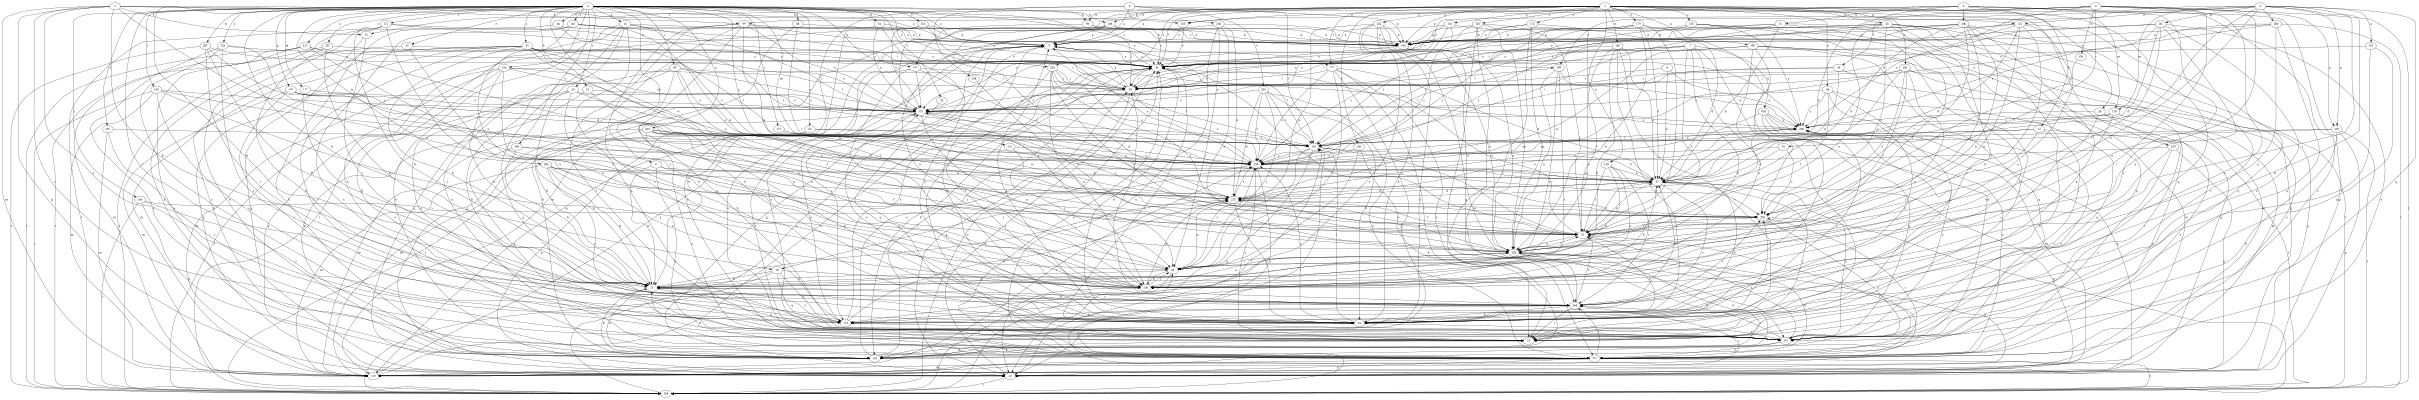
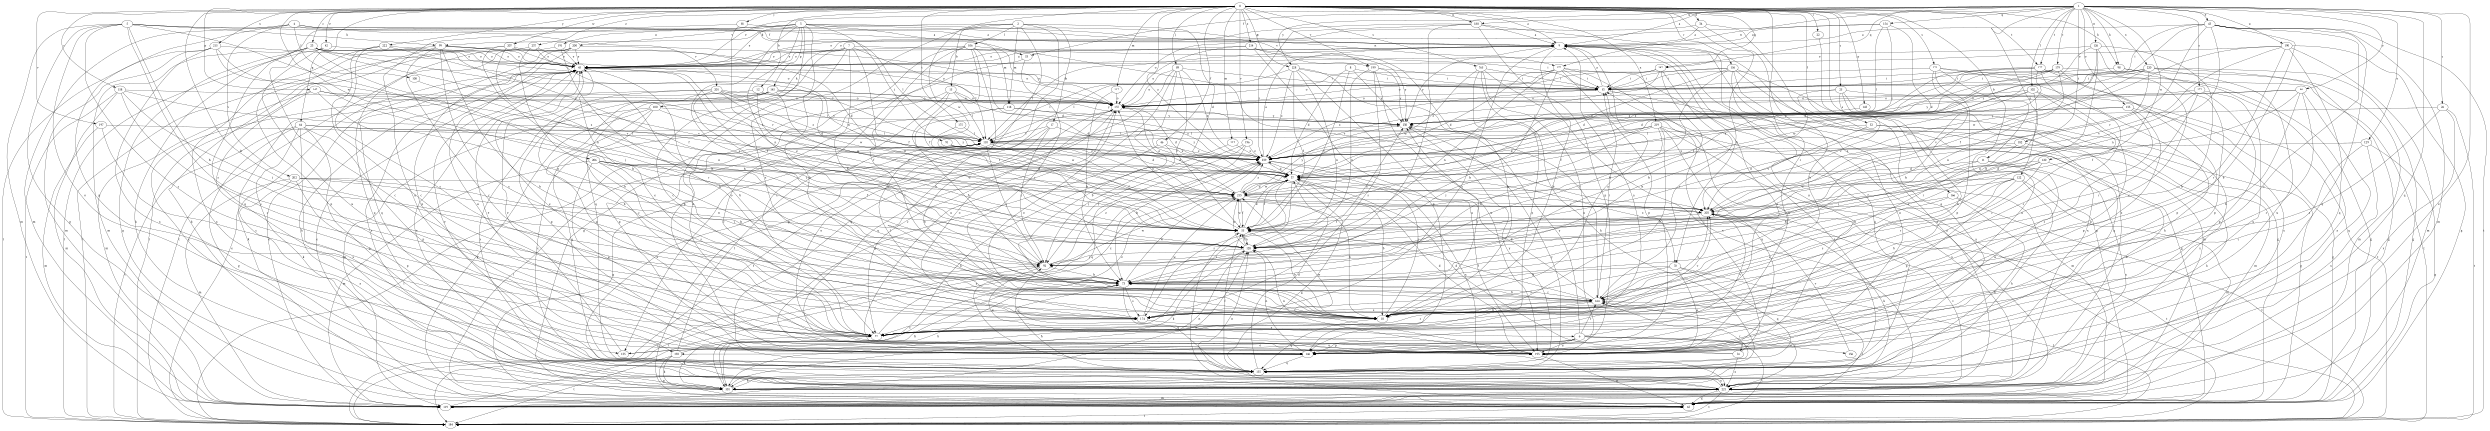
  strict digraph {
    fontname="PT Serif"
    node [fontname="PT Serif"]
    edge [fontname="PT Serif"]
    0
    9
    11
    12
    23
    25
    34
    42
    46
    52
    64
    70
    73
    n14 [label=22]
    88
    89
    98
    112
    117
    142
+   143
    147
    156
    158
    164
    n26 [label=765]
    166
    171
    175
    177
    188
    197
    n33 [label=196]
    199
    206
    207
    213
    214
    215
    219
    222
    228
    237
    239
    45
    65
    174
    18
    110
    230
    221
    37
    193
    55
    101
    137
    119
    27
    203
    83
    155
    184
    146
    92
    128
    1
    26
    43
    44
    53
    102
    120
    122
    126
    127
    129
    133
    154
    172
    179
    182
    190
    220
    2
    15
    17
    99
    106
    118
    135
    3
    91
    145
    191
    192
    200
    4
    108
    201
    202
    5
    6
    54
    136
    7
    100
    8
    0 -> 9 [label=a]
    0 -> 11 [label=b]
    0 -> 12 [label=b]
    0 -> 23 [label=c]
    0 -> 25 [label=c]
    0 -> 34 [label=d]
    0 -> 42 [label=e]
    0 -> 46 [label=f]
    0 -> 52 [label=f]
    0 -> 64 [label=g]
    0 -> 70 [label=h]
    0 -> 73 [label=h]
    0 -> n14 [label=i]
    0 -> 88 [label=j]
    0 -> 89 [label=j]
    0 -> 98 [label=k]
    0 -> 112 [label=m]
    0 -> 117 [label=m]
    0 -> 142 [label=p]
+   0 -> 143 [label=p]
    0 -> 147 [label=q]
    0 -> 156 [label=r]
    0 -> 158 [label=r]
    0 -> 164 [label=r]
    0 -> n26 [label=s]
    0 -> 166 [label=s]
    0 -> 171 [label=s]
    0 -> 175 [label=t]
    0 -> 177 [label=t]
    0 -> 188 [label=u]
    0 -> 197 [label=v]
    0 -> n33 [label=v]
    0 -> 199 [label=v]
    0 -> 206 [label=w]
    0 -> 207 [label=w]
    0 -> 213 [label=w]
    0 -> 214 [label=x]
    0 -> 215 [label=x]
    0 -> 219 [label=x]
    0 -> 222 [label=y]
    0 -> 228 [label=y]
    0 -> 237 [label=z]
    0 -> 239 [label=z]
    9 -> 45 [label=e]
    9 -> 65 [label=g]
    9 -> 174 [label=s]
    9 -> 18 [label=b]
    9 -> 110 [label=l]
    9 -> 230 [label=y]
    11 -> 73 [label=h]
    11 -> 221 [label=x]
    11 -> 37 [label=d]
    11 -> 193 [label=u]
    12 -> 55 [label=f]
    12 -> 101 [label=k]
    12 -> 137 [label=o]
    23 -> 73 [label=h]
    23 -> 45 [label=e]
    23 -> 65 [label=g]
    23 -> 110 [label=l]
    23 -> 101 [label=k]
    23 -> 137 [label=o]
    23 -> 119 [label=m]
    23 -> 27 [label=c]
    23 -> 203 [label=v]
    23 -> 83 [label=i]
    25 -> 73 [label=h]
    25 -> 18 [label=b]
    25 -> 137 [label=o]
    25 -> 203 [label=v]
    25 -> 155 [label=q]
    25 -> 184 [label=t]
    34 -> 9 [label=a]
    34 -> 18 [label=b]
    34 -> 221 [label=x]
    34 -> 137 [label=o]
    42 -> 45 [label=e]
    42 -> 193 [label=u]
    42 -> 184 [label=t]
    46 -> 239 [label=z]
    46 -> 101 [label=k]
    46 -> 146 [label=p]
    52 -> 65 [label=g]
    52 -> 110 [label=l]
    52 -> 119 [label=m]
    52 -> 203 [label=v]
    64 -> 239 [label=z]
    64 -> 65 [label=g]
    64 -> 110 [label=l]
    64 -> 221 [label=x]
    64 -> 101 [label=k]
    64 -> 155 [label=q]
    64 -> 184 [label=t]
    64 -> 146 [label=p]
    70 -> 73 [label=h]
    70 -> 174 [label=s]
    70 -> 193 [label=u]
    70 -> 155 [label=q]
    70 -> 184 [label=t]
    73 -> 164 [label=r]
    73 -> 213 [label=w]
    73 -> 174 [label=s]
    73 -> 101 [label=k]
    73 -> 155 [label=q]
    n14 -> 155 [label=q]
    88 -> 9 [label=a]
    88 -> 203 [label=v]
    88 -> 155 [label=q]
    89 -> 239 [label=z]
    89 -> 18 [label=b]
    89 -> 193 [label=u]
    89 -> 55 [label=f]
    89 -> 137 [label=o]
    89 -> 83 [label=i]
    89 -> 155 [label=q]
    98 -> 65 [label=g]
    98 -> 83 [label=i]
    98 -> 146 [label=p]
    112 -> 239 [label=z]
    112 -> 92 [label=j]
    117 -> 73 [label=h]
    117 -> 137 [label=o]
    142 -> 239 [label=z]
    142 -> 137 [label=o]
    142 -> 119 [label=m]
    142 -> 27 [label=c]
    142 -> 128 [label=n]
+   143 -> 230 [label=y]
+   143 -> 221 [label=x]
    147 -> 73 [label=h]
    147 -> 164 [label=r]
    147 -> 239 [label=z]
    147 -> 137 [label=o]
    147 -> 83 [label=i]
    156 -> 73 [label=h]
    156 -> 213 [label=w]
    156 -> 65 [label=g]
    156 -> 221 [label=x]
    156 -> 193 [label=u]
    156 -> 137 [label=o]
    156 -> 119 [label=m]
    156 -> 83 [label=i]
    158 -> 239 [label=z]
    158 -> 174 [label=s]
    158 -> 137 [label=o]
    158 -> 119 [label=m]
    158 -> 184 [label=t]
    158 -> 92 [label=j]
    164 -> 73 [label=h]
    164 -> 174 [label=s]
    164 -> 18 [label=b]
    164 -> 37 [label=d]
    164 -> 55 [label=f]
    164 -> 27 [label=c]
    164 -> 203 [label=v]
    164 -> 83 [label=i]
    n26 -> 213 [label=w]
    n26 -> 221 [label=x]
    n26 -> 193 [label=u]
    n26 -> 101 [label=k]
    n26 -> 83 [label=i]
    n26 -> 146 [label=p]
    166 -> 174 [label=s]
    166 -> 101 [label=k]
    166 -> 203 [label=v]
    166 -> 184 [label=t]
    171 -> 73 [label=h]
    171 -> 193 [label=u]
    171 -> 101 [label=k]
    171 -> 83 [label=i]
    171 -> 184 [label=t]
    171 -> 146 [label=p]
    175 -> 213 [label=w]
    175 -> 110 [label=l]
    177 -> 239 [label=z]
    177 -> 65 [label=g]
    177 -> 221 [label=x]
    177 -> 37 [label=d]
    177 -> 27 [label=c]
    177 -> 83 [label=i]
    177 -> 92 [label=j]
    188 -> 9 [label=a]
    188 -> 239 [label=z]
    188 -> 45 [label=e]
    188 -> 193 [label=u]
    188 -> 146 [label=p]
    188 -> 92 [label=j]
    197 -> 110 [label=l]
    197 -> 119 [label=m]
    197 -> 27 [label=c]
    n33 -> 73 [label=h]
    n33 -> 239 [label=z]
    n33 -> 155 [label=q]
    n33 -> 92 [label=j]
    199 -> 174 [label=s]
    199 -> 230 [label=y]
    199 -> 193 [label=u]
    199 -> 83 [label=i]
    199 -> 128 [label=n]
    206 -> 73 [label=h]
    206 -> 213 [label=w]
    206 -> 174 [label=s]
    206 -> 37 [label=d]
    206 -> 193 [label=u]
    206 -> 55 [label=f]
    206 -> 119 [label=m]
    207 -> 73 [label=h]
    207 -> 164 [label=r]
    207 -> 45 [label=e]
    207 -> 37 [label=d]
    207 -> 184 [label=t]
    213 -> 239 [label=z]
    213 -> 18 [label=b]
    213 -> 230 [label=y]
    213 -> 37 [label=d]
    213 -> 55 [label=f]
    213 -> 137 [label=o]
    213 -> 203 [label=v]
    214 -> 45 [label=e]
    214 -> 18 [label=b]
    214 -> 230 [label=y]
    214 -> 137 [label=o]
    214 -> 146 [label=p]
    215 -> 45 [label=e]
    215 -> 221 [label=x]
    215 -> 119 [label=m]
    215 -> 203 [label=v]
    215 -> 184 [label=t]
    215 -> 92 [label=j]
    219 -> 73 [label=h]
    219 -> 18 [label=b]
    219 -> 110 [label=l]
    219 -> 221 [label=x]
    219 -> 37 [label=d]
    219 -> 193 [label=u]
    219 -> 119 [label=m]
    219 -> 92 [label=j]
    222 -> 45 [label=e]
    222 -> 174 [label=s]
    222 -> 221 [label=x]
    222 -> 55 [label=f]
    222 -> 27 [label=c]
    228 -> 164 [label=r]
    228 -> 239 [label=z]
    228 -> 110 [label=l]
    228 -> 193 [label=u]
    228 -> 55 [label=f]
    228 -> 83 [label=i]
    228 -> 128 [label=n]
    237 -> 73 [label=h]
    237 -> 45 [label=e]
    237 -> 18 [label=b]
    237 -> 184 [label=t]
    239 -> 9 [label=a]
    239 -> 70 [label=z]
    239 -> 221 [label=x]
    239 -> 37 [label=d]
    45 -> 9 [label=a]
    45 -> 18 [label=b]
    45 -> 55 [label=f]
    45 -> 101 [label=k]
    45 -> 83 [label=i]
    65 -> 45 [label=e]
    65 -> 110 [label=l]
    65 -> 184 [label=t]
    174 -> 213 [label=w]
    174 -> 45 [label=e]
    174 -> 137 [label=o]
    174 -> 27 [label=c]
    18 -> 9 [label=a]
    18 -> 239 [label=z]
    18 -> 110 [label=l]
    18 -> 230 [label=y]
    18 -> 137 [label=o]
    18 -> 203 [label=v]
    18 -> 155 [label=q]
    110 -> 239 [label=z]
    110 -> 65 [label=g]
    110 -> 37 [label=d]
    110 -> 55 [label=f]
    110 -> 92 [label=j]
    230 -> 110 [label=l]
    221 -> 9 [label=a]
    221 -> 73 [label=h]
    221 -> 164 [label=r]
    221 -> 45 [label=e]
    221 -> 65 [label=g]
    221 -> 55 [label=f]
    221 -> 119 [label=m]
    221 -> 203 [label=v]
    221 -> 184 [label=t]
    221 -> 128 [label=n]
    37 -> 213 [label=w]
    37 -> 65 [label=g]
    37 -> 174 [label=s]
    37 -> 18 [label=b]
    37 -> 55 [label=f]
    37 -> 27 [label=c]
    193 -> 213 [label=w]
    193 -> 65 [label=g]
    193 -> 37 [label=d]
    193 -> 92 [label=j]
    193 -> 128 [label=n]
    55 -> 213 [label=w]
    55 -> 45 [label=e]
    55 -> 18 [label=b]
    55 -> 37 [label=d]
    55 -> 137 [label=o]
    55 -> 128 [label=n]
    101 -> 73 [label=h]
    101 -> 45 [label=e]
    101 -> 230 [label=y]
    101 -> 83 [label=i]
    101 -> 128 [label=n]
    137 -> 230 [label=y]
    137 -> 37 [label=d]
    137 -> 193 [label=u]
    137 -> 27 [label=c]
    137 -> 184 [label=t]
    119 -> 9 [label=a]
    119 -> 164 [label=r]
    119 -> 239 [label=z]
    119 -> 45 [label=e]
    119 -> 128 [label=n]
    27 -> 9 [label=a]
    27 -> 239 [label=z]
    27 -> 45 [label=e]
    27 -> 101 [label=k]
    203 -> 55 [label=f]
    203 -> 101 [label=k]
    203 -> 184 [label=t]
    83 -> 9 [label=a]
    83 -> 239 [label=z]
    83 -> 65 [label=g]
    83 -> 137 [label=o]
    155 -> 164 [label=r]
    155 -> 45 [label=e]
    155 -> 230 [label=y]
    155 -> 221 [label=x]
    155 -> 37 [label=d]
    155 -> 55 [label=f]
    155 -> 101 [label=k]
    184 -> 9 [label=a]
    184 -> 45 [label=e]
    184 -> 110 [label=l]
    184 -> 92 [label=j]
    146 -> 45 [label=e]
    146 -> 155 [label=q]
    146 -> 128 [label=n]
    92 -> 73 [label=h]
    92 -> 213 [label=w]
    92 -> 239 [label=z]
    92 -> 193 [label=u]
    92 -> 184 [label=t]
    128 -> 213 [label=w]
    128 -> 230 [label=y]
    128 -> 55 [label=f]
    128 -> 101 [label=k]
    128 -> 92 [label=j]
    1 -> 9 [label=a]
    1 -> 98 [label=k]
    1 -> 147 [label=q]
    1 -> 177 [label=t]
    1 -> 188 [label=u]
    1 -> 228 [label=y]
    1 -> 45 [label=e]
    1 -> 221 [label=x]
    1 -> 155 [label=q]
    1 -> 26 [label=c]
    1 -> 43 [label=e]
    1 -> 44 [label=e]
    1 -> 53 [label=f]
    1 -> 102 [label=l]
    1 -> 120 [label=n]
    1 -> 122 [label=n]
    1 -> 126 [label=n]
    1 -> 127 [label=n]
    1 -> 129 [label=o]
    1 -> 133 [label=o]
    1 -> 154 [label=q]
    1 -> 172 [label=s]
    1 -> 179 [label=t]
    1 -> 182 [label=t]
    1 -> 190 [label=u]
    1 -> 220 [label=x]
    26 -> 174 [label=s]
    26 -> 230 [label=y]
    26 -> 221 [label=x]
    26 -> 184 [label=t]
    43 -> 9 [label=a]
    43 -> 239 [label=z]
    43 -> 18 [label=b]
    43 -> 119 [label=m]
    43 -> 27 [label=c]
    43 -> 203 [label=v]
    43 -> 83 [label=i]
    43 -> 155 [label=q]
    43 -> 184 [label=t]
    43 -> 128 [label=n]
    44 -> 18 [label=b]
    44 -> 230 [label=y]
    44 -> 55 [label=f]
    44 -> 137 [label=o]
    44 -> 27 [label=c]
    44 -> 155 [label=q]
    53 -> 164 [label=r]
    53 -> 65 [label=g]
    102 -> 164 [label=r]
    102 -> 55 [label=f]
    102 -> 137 [label=o]
    102 -> 27 [label=c]
    102 -> 146 [label=p]
    102 -> 128 [label=n]
    120 -> 73 [label=h]
    120 -> 164 [label=r]
    120 -> 37 [label=d]
    120 -> 193 [label=u]
    120 -> 55 [label=f]
    122 -> 213 [label=w]
    122 -> 174 [label=s]
    122 -> 18 [label=b]
    122 -> 101 [label=k]
    122 -> 119 [label=m]
    122 -> 146 [label=p]
    122 -> 128 [label=n]
    126 -> 73 [label=h]
    126 -> 45 [label=e]
    126 -> 18 [label=b]
    126 -> 37 [label=d]
    126 -> 55 [label=f]
    126 -> 27 [label=c]
    127 -> 73 [label=h]
    127 -> 110 [label=l]
    127 -> 37 [label=d]
    127 -> 193 [label=u]
    127 -> 83 [label=i]
    127 -> 155 [label=q]
    127 -> 146 [label=p]
    127 -> 128 [label=n]
    129 -> 239 [label=z]
    129 -> 65 [label=g]
    129 -> 221 [label=x]
    129 -> 27 [label=c]
    133 -> 239 [label=z]
    133 -> 65 [label=g]
    133 -> 230 [label=y]
    133 -> 27 [label=c]
    133 -> 146 [label=p]
    154 -> 9 [label=a]
    154 -> 239 [label=z]
    154 -> 45 [label=e]
    154 -> 110 [label=l]
    154 -> 37 [label=d]
    172 -> 164 [label=r]
    172 -> 193 [label=u]
    172 -> 137 [label=o]
    172 -> 146 [label=p]
    172 -> 128 [label=n]
    179 -> 239 [label=z]
    179 -> 221 [label=x]
    179 -> 37 [label=d]
    179 -> 55 [label=f]
    179 -> 83 [label=i]
    179 -> 146 [label=p]
    179 -> 128 [label=n]
    182 -> 239 [label=z]
    182 -> 101 [label=k]
    182 -> 92 [label=j]
    190 -> 164 [label=r]
    190 -> 213 [label=w]
    190 -> 45 [label=e]
    190 -> 65 [label=g]
    190 -> 119 [label=m]
    190 -> 203 [label=v]
    190 -> 155 [label=q]
    220 -> 213 [label=w]
    220 -> 239 [label=z]
    220 -> 65 [label=g]
    220 -> 193 [label=u]
    220 -> 55 [label=f]
    220 -> 119 [label=m]
    220 -> 203 [label=v]
    220 -> 83 [label=i]
    2 -> 65 [label=g]
    2 -> 174 [label=s]
    2 -> 37 [label=d]
    2 -> 15 [label=b]
    2 -> 17 [label=b]
    2 -> 99 [label=k]
    2 -> 106 [label=l]
    2 -> 118 [label=m]
    2 -> 135 [label=o]
    15 -> 164 [label=r]
    15 -> 110 [label=l]
    15 -> 37 [label=d]
    15 -> 55 [label=f]
    15 -> 137 [label=o]
    15 -> 146 [label=p]
    17 -> 239 [label=z]
    17 -> 18 [label=b]
    17 -> 110 [label=l]
    17 -> 221 [label=x]
    17 -> 92 [label=j]
    99 -> 213 [label=w]
    99 -> 45 [label=e]
    99 -> 174 [label=s]
    99 -> 18 [label=b]
    99 -> 101 [label=k]
    99 -> 137 [label=o]
    99 -> 27 [label=c]
    99 -> 146 [label=p]
    106 -> 45 [label=e]
    106 -> 18 [label=b]
    106 -> 37 [label=d]
    106 -> 55 [label=f]
    106 -> 137 [label=o]
    106 -> 27 [label=c]
    106 -> 203 [label=v]
    106 -> 146 [label=p]
    106 -> 128 [label=n]
    118 -> 73 [label=h]
    118 -> 239 [label=z]
    118 -> 230 [label=y]
    118 -> 27 [label=c]
    135 -> 9 [label=a]
    135 -> 45 [label=e]
    3 -> 199 [label=v]
    3 -> 45 [label=e]
    3 -> 18 [label=b]
    3 -> 155 [label=q]
    3 -> 92 [label=j]
    3 -> 128 [label=n]
    3 -> 127 [label=n]
    3 -> 118 [label=m]
    3 -> 91 [label=j]
    3 -> 145 [label=p]
    3 -> 191 [label=u]
    3 -> 192 [label=u]
    3 -> 200 [label=v]
    91 -> 239 [label=z]
    91 -> 37 [label=d]
    91 -> 203 [label=v]
    145 -> 230 [label=y]
    145 -> 221 [label=x]
    145 -> 37 [label=d]
    145 -> 193 [label=u]
    145 -> 55 [label=f]
    145 -> 137 [label=o]
    145 -> 27 [label=c]
    145 -> 146 [label=p]
    191 -> 45 [label=e]
    191 -> 18 [label=b]
    191 -> 155 [label=q]
    192 -> 239 [label=z]
    192 -> 65 [label=g]
    192 -> 110 [label=l]
    192 -> 101 [label=k]
    192 -> 184 [label=t]
    200 -> 45 [label=e]
    200 -> 193 [label=u]
    200 -> 137 [label=o]
    200 -> 155 [label=q]
    200 -> 184 [label=t]
    200 -> 146 [label=p]
    4 -> 9 [label=a]
    4 -> 110 [label=l]
    4 -> 119 [label=m]
    4 -> 146 [label=p]
    4 -> 108 [label=l]
    4 -> 201 [label=v]
    4 -> 202 [label=v]
    108 -> 128 [label=n]
    201 -> 213 [label=w]
    201 -> 239 [label=z]
    201 -> 18 [label=b]
    201 -> 110 [label=l]
    201 -> 221 [label=x]
    201 -> 137 [label=o]
    201 -> 92 [label=j]
    202 -> 213 [label=w]
    202 -> 221 [label=x]
    202 -> 119 [label=m]
    202 -> 146 [label=p]
    202 -> 92 [label=j]
    202 -> 128 [label=n]
    5 -> 9 [label=a]
    5 -> 73 [label=h]
    5 -> 65 [label=g]
    5 -> 174 [label=s]
    5 -> 119 [label=m]
    5 -> 27 [label=c]
    5 -> 128 [label=n]
    5 -> 53 [label=f]
    5 -> 99 [label=k]
    5 -> 135 [label=o]
    6 -> 164 [label=r]
-   6 -> 174 [label=s]
+   174 -> 6 [label=s]
    6 -> 230 [label=y]
    6 -> 193 [label=u]
    6 -> 203 [label=v]
    6 -> 184 [label=t]
    6 -> 146 [label=p]
    6 -> 135 [label=o]
    6 -> 192 [label=u]
    6 -> 54 [label=f]
    6 -> 136 [label=o]
    54 -> 221 [label=x]
    54 -> 37 [label=d]
    54 -> 137 [label=o]
    54 -> 83 [label=i]
    136 -> 203 [label=v]
    7 -> 73 [label=h]
    7 -> 45 [label=e]
    7 -> 110 [label=l]
    7 -> 193 [label=u]
    7 -> 55 [label=f]
    7 -> 27 [label=c]
    7 -> 83 [label=i]
    7 -> 100 [label=k]
    100 -> 213 [label=w]
    100 -> 65 [label=g]
    100 -> 230 [label=y]
    100 -> 221 [label=x]
    100 -> 119 [label=m]
    100 -> 155 [label=q]
    8 -> 230 [label=y]
    8 -> 37 [label=d]
+   8 -> 55 [label=f]
    8 -> 83 [label=i]
  }
